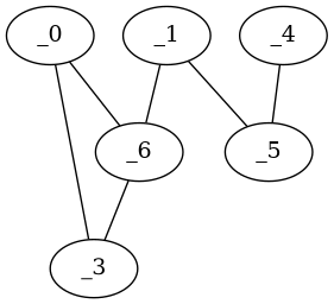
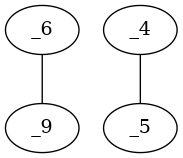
  graph {
-   _0 [x=2.23623 y=2.71855]
    n2 [label=_6 x=0.856897 y=0.0350769]
-   _3 [x=0.348041 y=2.09331]
+   _3 [x=0.348041 y=2.09331 label=_9]
    _5 [x=1.88652 y=1.74918]
-   _1 [x=1.93419 y=0.580346]
    _4 [x=0.706533 y=1.89676]
-   _0 -- n2
-   _0 -- _3
    n2 -- _3
-   _1 -- n2
-   _1 -- _5
    _4 -- _5
  }
